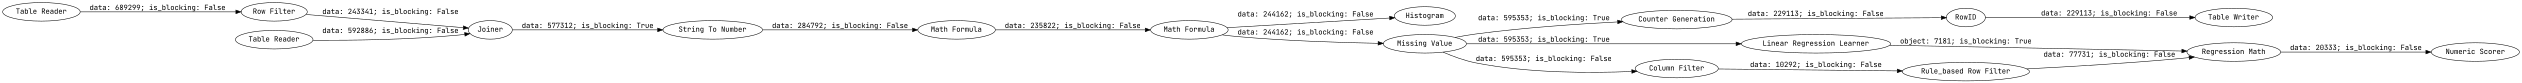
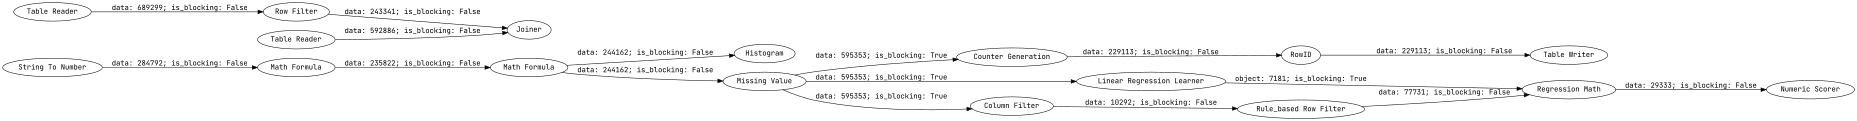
  digraph {
    fontname="JetBrains Mono"
    rankdir=LR
    node [fontname="JetBrains Mono"]
    edge [fontname="JetBrains Mono"]
    n1 [label=Histogram]
    n2 [label="String To Number"]
    n3 [label="Math Formula"]
    n4 [label="Math Formula"]
    n5 [label="Missing Value"]
    n6 [label="Counter Generation"]
    n7 [label=RowID]
    n8 [label="Table Writer"]
    n9 [label="Linear Regression Learner"]
    n10 [label="Column Filter"]
    n11 [label="Regression Math"]
    n12 [label="Numeric Scorer"]
    n13 [label=Joiner]
    n14 [label="Rule_based Row Filter"]
    n15 [label="Row Filter"]
    n16 [label="Table Reader"]
    n17 [label="Table Reader"]
    n2 -> n3 [label="data: 284792; is_blocking: False"]
    n3 -> n4 [label="data: 235822; is_blocking: False"]
    n4 -> n1 [label="data: 244162; is_blocking: False"]
    n4 -> n5 [label="data: 244162; is_blocking: False"]
    n5 -> n6 [label="data: 595353; is_blocking: True"]
    n5 -> n9 [label="data: 595353; is_blocking: True"]
-   n5 -> n10 [label="data: 595353; is_blocking: False"]
+   n5 -> n10 [label="data: 595353; is_blocking: True"]
    n6 -> n7 [label="data: 229113; is_blocking: False"]
    n7 -> n8 [label="data: 229113; is_blocking: False"]
    n9 -> n11 [label="object: 7181; is_blocking: True"]
    n10 -> n14 [label="data: 10292; is_blocking: False"]
-   n11 -> n12 [label="data: 20333; is_blocking: False"]
-   n13 -> n2 [label="data: 577312; is_blocking: True"]
+   n11 -> n12 [label="data: 29333; is_blocking: False"]
    n14 -> n11 [label="data: 77731; is_blocking: False"]
    n15 -> n13 [label="data: 243341; is_blocking: False"]
    n16 -> n15 [label="data: 689299; is_blocking: False"]
    n17 -> n13 [label="data: 592886; is_blocking: False"]
  }
